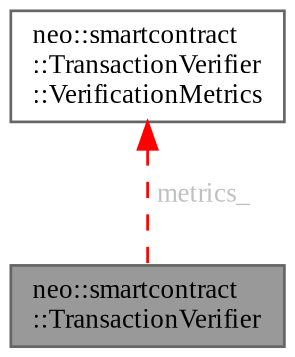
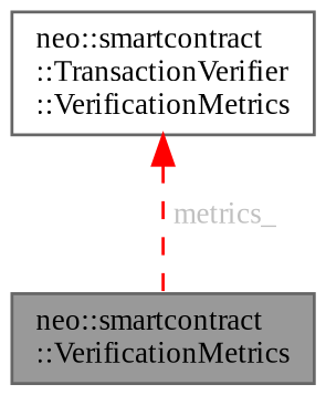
  digraph {
    fontname="Liberation Serif"
    node [color=gray40 fontname="Liberation Serif" fontsize=10 shape=box style=filled]
-   n1 [fillcolor=grey60 fontcolor=black height=0.2 label="neo::smartcontract\l::TransactionVerifier" width=0.4]
+   n1 [fillcolor=grey60 fontcolor=black height=0.2 label="neo::smartcontract\l::VerificationMetrics" width=0.4]
    n2 [fillcolor=white height=0.2 label="neo::smartcontract\l::TransactionVerifier\l::VerificationMetrics" width=0.4]
    n2 -> n1 [color=red dir=back fontcolor=grey fontname="Liberation Serif" fontsize=10 label=<<TABLE CELLBORDER="0" BORDER="0"><TR><TD VALIGN="top" ALIGN="LEFT" CELLPADDING="1" CELLSPACING="0">metrics_</TD></TR> </TABLE>> labelfontname=Helvetica labelfontsize=10 style=dashed]
  }
